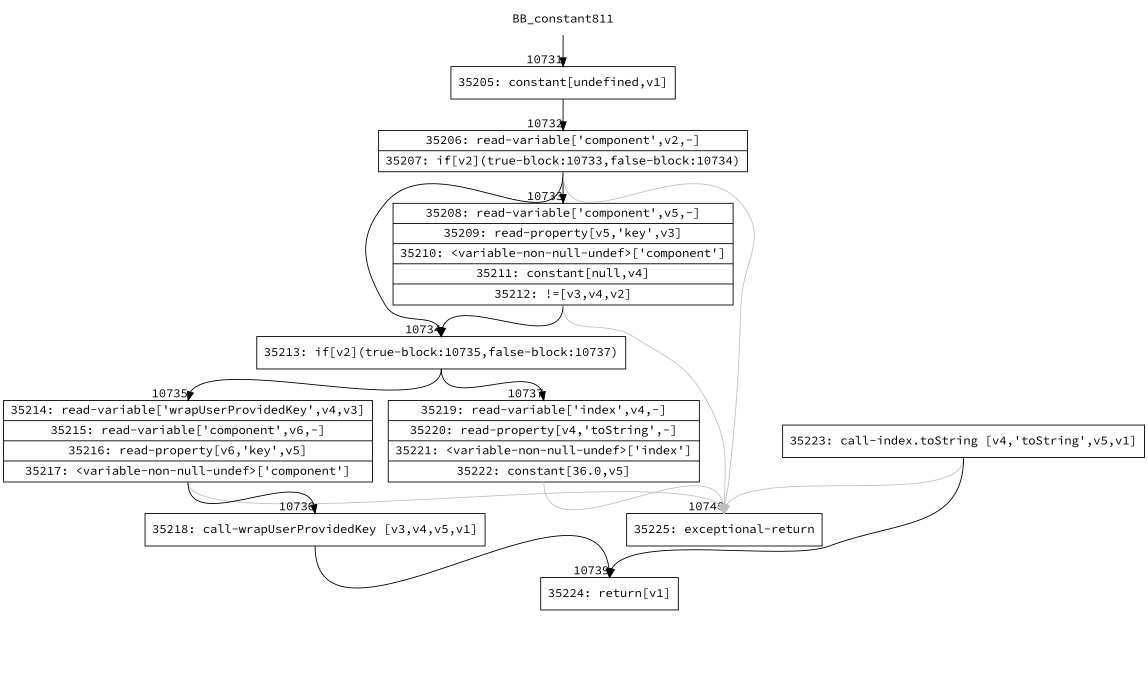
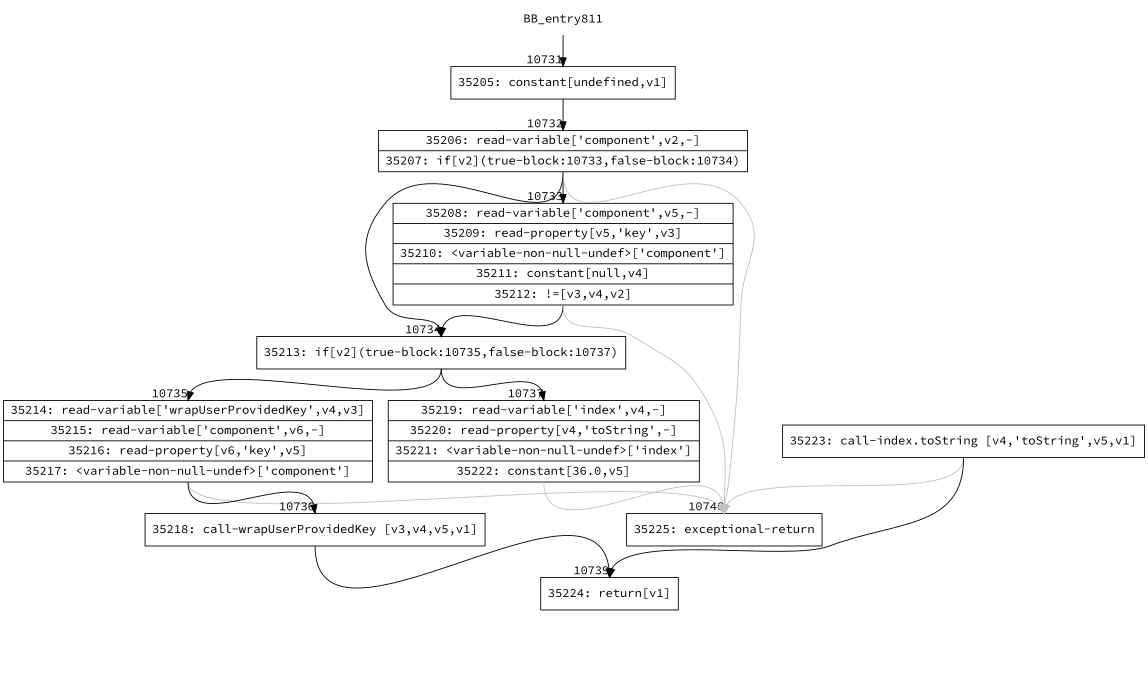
  digraph {
    fontname="Source Code Pro"
    rankdir=TD
    node [fontname="Source Code Pro" shape=record]
    edge [fontname="Source Code Pro" headport=n tailport=s]
-   BB_entry811 [shape=none label=BB_constant811]
+   BB_entry811 [shape=none]
    n2 [label="{35205: constant[undefined,v1]}"]
    n3 [label="{35206: read-variable['component',v2,-]|35207: if[v2](true-block:10733,false-block:10734)}"]
    n4 [label="{35213: if[v2](true-block:10735,false-block:10737)}"]
    n5 [label="{35208: read-variable['component',v5,-]|35209: read-property[v5,'key',v3]|35210: \<variable-non-null-undef\>['component']|35211: constant[null,v4]|35212: !=[v3,v4,v2]}"]
    n6 [label="{35225: exceptional-return}"]
    n7 [label="{35214: read-variable['wrapUserProvidedKey',v4,v3]|35215: read-variable['component',v6,-]|35216: read-property[v6,'key',v5]|35217: \<variable-non-null-undef\>['component']}"]
    n8 [label="{35219: read-variable['index',v4,-]|35220: read-property[v4,'toString',-]|35221: \<variable-non-null-undef\>['index']|35222: constant[36.0,v5]}"]
    n9 [label="{35218: call-wrapUserProvidedKey [v3,v4,v5,v1]}"]
    n10 [label="{35224: return[v1]}"]
    n11 [label="{35223: call-index.toString [v4,'toString',v5,v1]}"]
    BB_entry811 -> n2 [headlabel="    10731"]
    n2 -> n3 [headlabel="      10732"]
    n3 -> n4 [headlabel="      10734"]
    n3 -> n5 [headlabel="      10733"]
    n3 -> n6 [color=gray headlabel="      10740"]
    n4 -> n7 [headlabel="      10735"]
    n4 -> n8 [headlabel="      10737"]
    n5 -> n4
    n5 -> n6 [color=gray]
    n7 -> n6 [color=gray]
    n7 -> n9 [headlabel="      10736"]
    n8 -> n6 [color=gray]
    n9 -> n10 [headlabel="      10739"]
    n11 -> n6 [color=gray]
    n11 -> n10
  }
